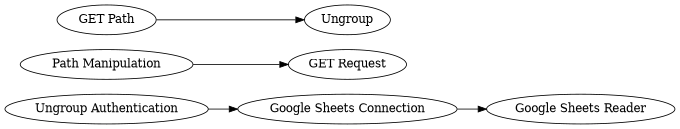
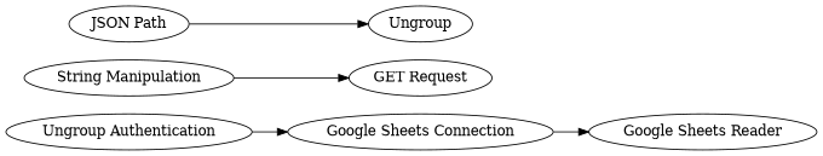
  digraph {
    rankdir=LR
    n1 [label="Ungroup Authentication"]
    n2 [label="Google Sheets Connection"]
    n3 [label="Google Sheets Reader"]
-   n4 [label="Path Manipulation"]
+   n4 [label="String Manipulation"]
    n5 [label="GET Request"]
-   n6 [label="GET Path"]
+   n6 [label="JSON Path"]
    n7 [label=Ungroup]
    n1 -> n2
    n2 -> n3
    n4 -> n5
    n6 -> n7
  }
